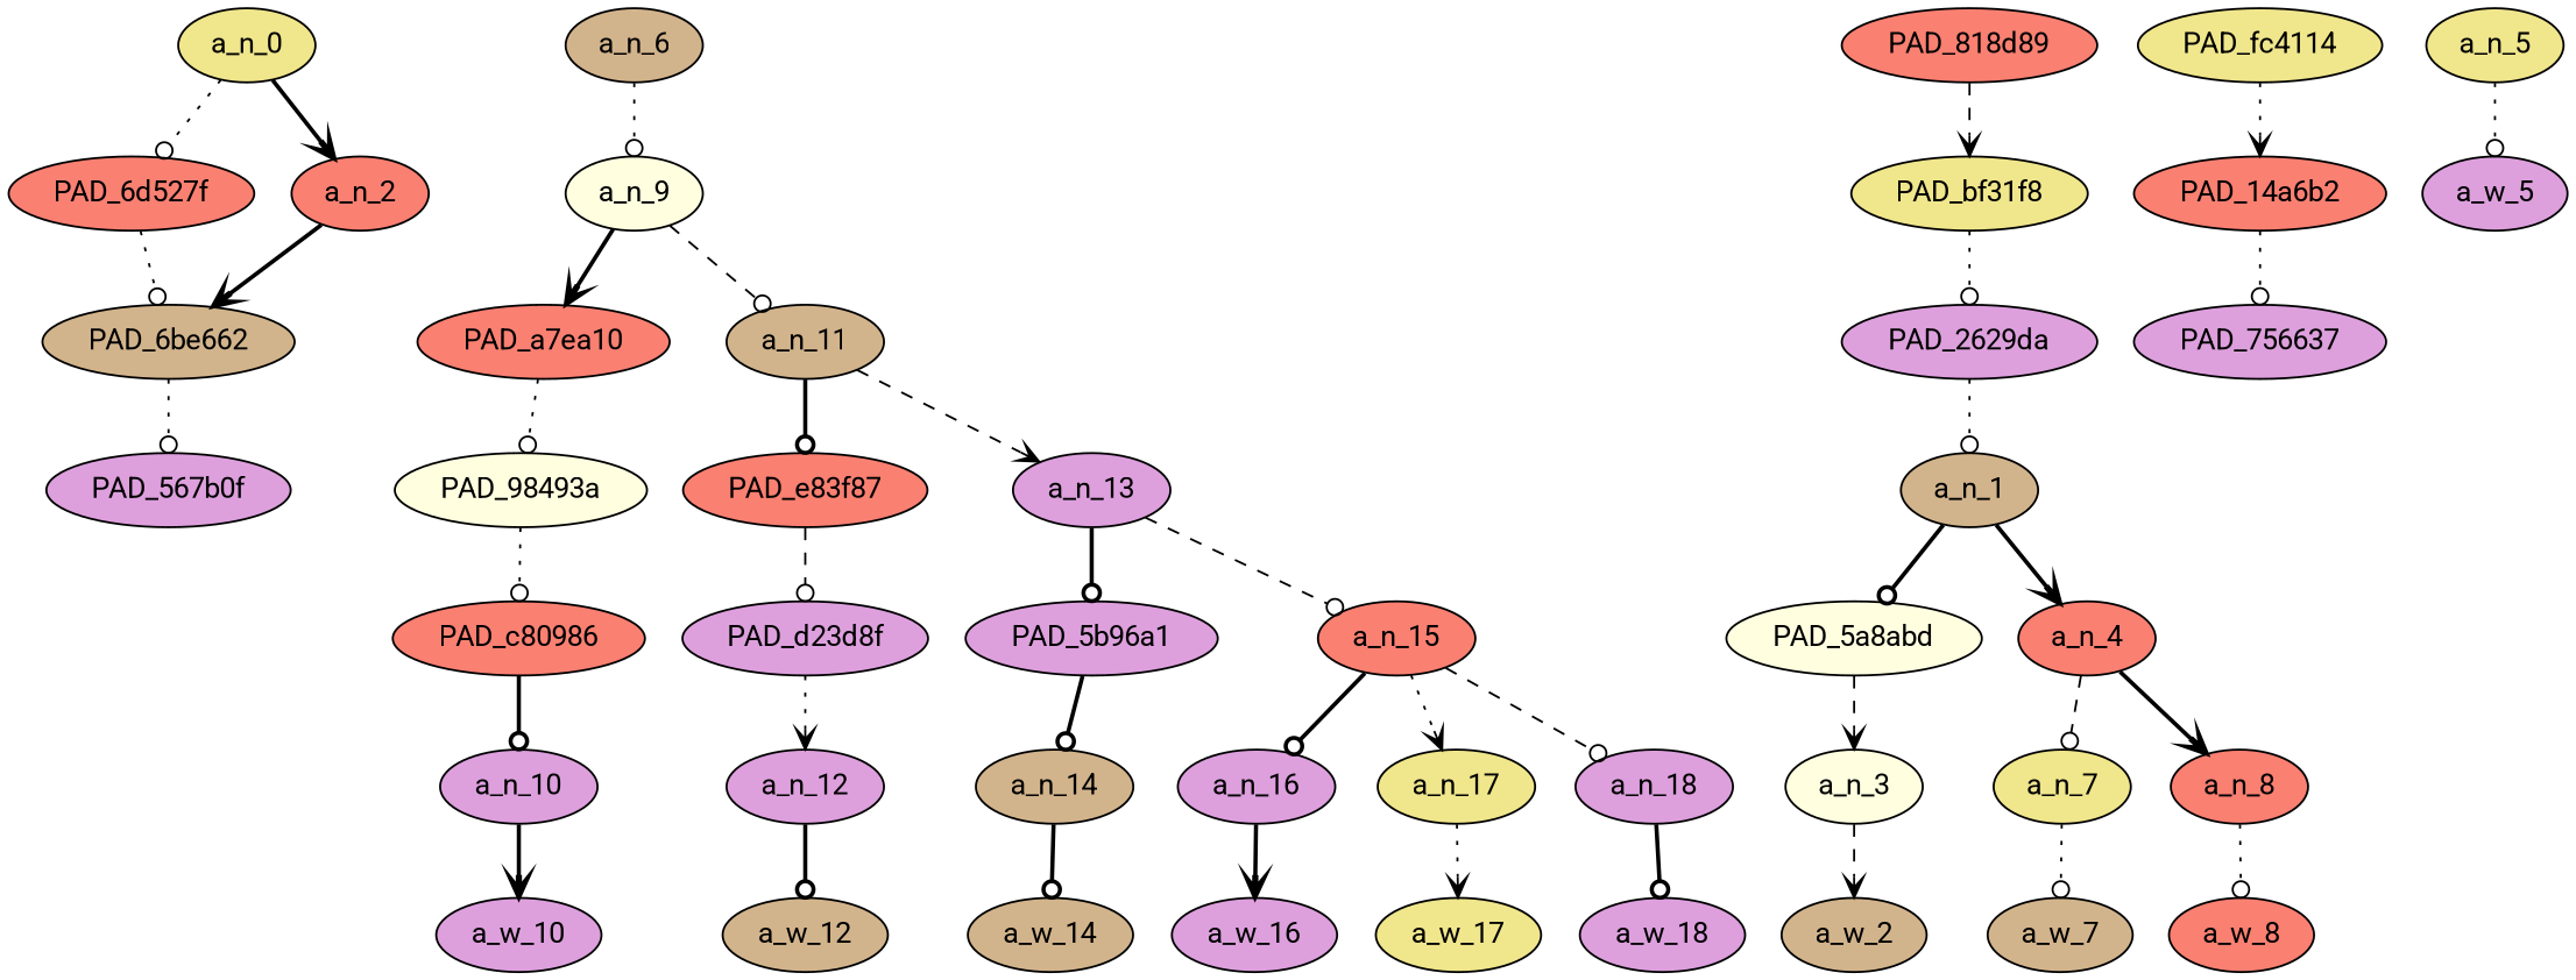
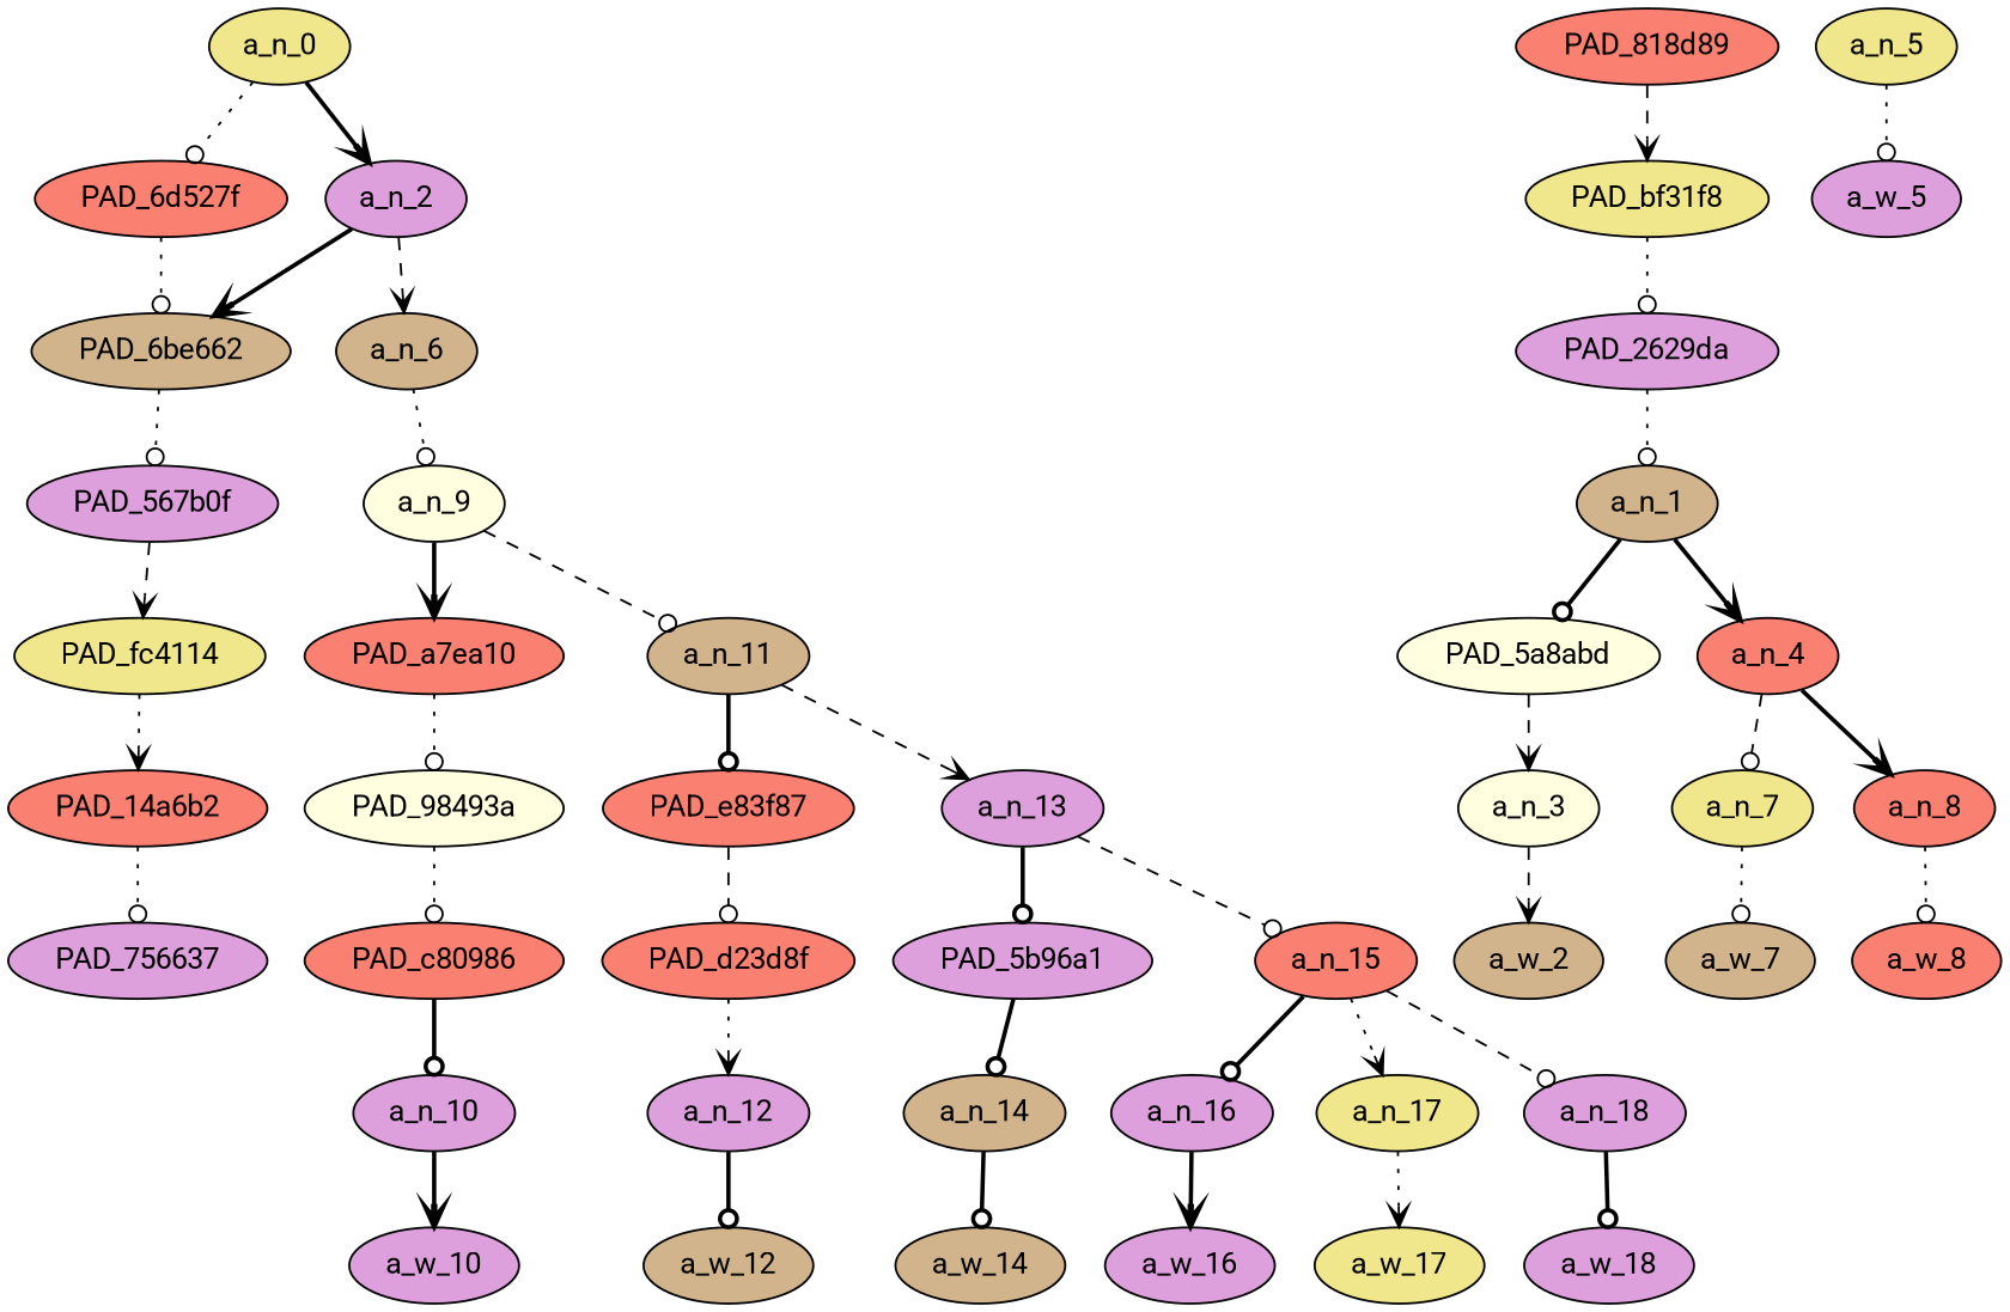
  strict digraph {
    fontname=Roboto
    node [div_dir=1 fillcolor=plum fontname=Roboto index=0 level=1 style=filled text_span="[3]" value=0.07104711]
    edge [arrowhead=odot fontname=Roboto style=dotted]
    a_n_0 [fillcolor=khaki level=8 text_span="[0, 1, 2, 3, 4, 5, 6, 7, 8, 9]" value=1.00000000]
    PAD_6d527f [fillcolor=salmon level=7 text_span="[0, 1, 2]" value=0.37873944]
-   a_n_2 [fillcolor=salmon index=1 level=7 text_span="[3, 4, 5, 6, 7, 8, 9]" value=0.62082875]
+   a_n_2 [index=1 level=7 text_span="[3, 4, 5, 6, 7, 8, 9]" value=0.62082875]
    PAD_6be662 [fillcolor=tan index=1 level=6]
    a_n_6 [fillcolor=tan index=2 level=6 text_span="[4, 5, 6, 7, 8, 9]" value=0.54958439]
    PAD_818d89 [fillcolor=salmon level=6 text_span="[0, 1, 2]" value=0.37873944]
    PAD_bf31f8 [fillcolor=khaki level=5 text_span="[0, 1, 2]" value=0.37873944]
    PAD_567b0f [index=1 level=5]
    a_n_9 [fillcolor=lightyellow index=2 level=5 text_span="[4, 5, 6, 7, 8, 9]" value=0.54953591]
    PAD_2629da [level=4 text_span="[0, 1, 2]" value=0.37873944]
    a_n_1 [fillcolor=tan level=3 text_span="[0, 1, 2]" value=0.37873944]
    PAD_5a8abd [div_dir=-1 fillcolor=lightyellow level=2 text_span="[0]" value=0.21540933]
    a_n_4 [fillcolor=salmon index=1 level=2 text_span="[1, 2]" value=0.16287950]
    a_n_3 [div_dir=-1 fillcolor=lightyellow text_span="[0]" value=0.21540933]
    a_n_7 [fillcolor=khaki index=1 text_span="[1]" value=0.08254983]
    a_n_8 [fillcolor=salmon index=2 text_span="[2]" value=0.07930113]
    n17 [div_dir=0 fillcolor=tan label=a_w_2 level=0 text_span="[0]" value=nigga]
    a_w_7 [div_dir=0 fillcolor=tan index=1 level=0 text_span="[1]" value=at]
    a_w_8 [div_dir=0 fillcolor=salmon index=2 level=0 text_span="[2]" value=work]
    PAD_fc4114 [fillcolor=khaki index=1 level=4]
    n21 [fillcolor=salmon index=2 label=PAD_a7ea10 level=4 text_span="[4]" value=0.05833769]
    a_n_11 [div_dir=-1 fillcolor=tan index=3 level=4 text_span="[5, 6, 7, 8, 9]" value=0.49114974]
    PAD_14a6b2 [fillcolor=salmon index=1 level=3]
    PAD_756637 [index=2 level=2]
    a_n_5 [fillcolor=khaki index=3]
    a_w_5 [div_dir=0 index=3 level=0 value=said]
    PAD_98493a [fillcolor=lightyellow index=2 level=3 text_span="[4]" value=0.05833769]
    PAD_e83f87 [fillcolor=salmon index=3 level=3 text_span="[5]" value=0.06851708]
    a_n_13 [div_dir=-1 index=4 level=3 text_span="[6, 7, 8, 9]" value=0.42237938]
    PAD_c80986 [fillcolor=salmon index=3 level=2 text_span="[4]" value=0.05833769]
-   PAD_d23d8f [index=4 level=2 text_span="[5]" value=0.06851708]
+   PAD_d23d8f [fillcolor=salmon index=4 level=2 text_span="[5]" value=0.06851708]
    PAD_5b96a1 [index=5 level=2 text_span="[6]" value=0.06157842]
    a_n_15 [div_dir=-1 fillcolor=salmon index=6 level=2 text_span="[7, 8, 9]" value=0.36037617]
    a_n_10 [index=4 text_span="[4]" value=0.05833769]
    a_w_10 [div_dir=0 index=4 level=0 text_span="[4]" value=i]
    a_n_12 [index=5 text_span="[5]" value=0.06851708]
    a_n_14 [fillcolor=tan index=6 text_span="[6]" value=0.06157842]
    a_n_16 [index=7 text_span="[7]" value=0.07456007]
    a_n_17 [div_dir=-1 fillcolor=khaki index=8 text_span="[8]" value=0.15259646]
    a_n_18 [div_dir=-1 index=9 text_span="[9]" value=0.13253936]
    a_w_12 [div_dir=0 fillcolor=tan index=5 level=0 text_span="[5]" value=look]
    a_w_14 [div_dir=0 fillcolor=tan index=6 level=0 text_span="[6]" value=like]
    a_w_16 [div_dir=0 index=7 level=0 text_span="[7]" value=a]
    a_w_17 [div_dir=0 fillcolor=khaki index=8 level=0 text_span="[8]" value=subway]
    a_w_18 [div_dir=0 index=9 level=0 text_span="[9]" value=surfer]
    a_n_0 -> PAD_6d527f
    a_n_0 -> a_n_2 [arrowhead=vee style=bold]
    PAD_6d527f -> PAD_6be662
    a_n_2 -> PAD_6be662 [arrowhead=vee style=bold]
+   a_n_2 -> a_n_6 [arrowhead=vee style=dashed]
    PAD_6be662 -> PAD_567b0f
    a_n_6 -> a_n_9
    PAD_818d89 -> PAD_bf31f8 [arrowhead=vee style=dashed]
    PAD_bf31f8 -> PAD_2629da
+   PAD_567b0f -> PAD_fc4114 [arrowhead=vee style=dashed]
    a_n_9 -> n21 [arrowhead=vee style=bold]
    a_n_9 -> a_n_11 [style=dashed]
    PAD_2629da -> a_n_1
    a_n_1 -> PAD_5a8abd [style=bold]
    a_n_1 -> a_n_4 [arrowhead=vee style=bold]
    PAD_5a8abd -> a_n_3 [arrowhead=vee style=dashed]
    a_n_4 -> a_n_7 [style=dashed]
    a_n_4 -> a_n_8 [arrowhead=vee style=bold]
    a_n_3 -> n17 [arrowhead=vee style=dashed]
    a_n_7 -> a_w_7
    a_n_8 -> a_w_8
    PAD_fc4114 -> PAD_14a6b2 [arrowhead=vee]
    n21 -> PAD_98493a
    a_n_11 -> PAD_e83f87 [style=bold]
    a_n_11 -> a_n_13 [arrowhead=vee style=dashed]
    PAD_14a6b2 -> PAD_756637
    a_n_5 -> a_w_5
    PAD_98493a -> PAD_c80986
    PAD_e83f87 -> PAD_d23d8f [style=dashed]
    a_n_13 -> PAD_5b96a1 [style=bold]
    a_n_13 -> a_n_15 [style=dashed]
    PAD_c80986 -> a_n_10 [style=bold]
    PAD_d23d8f -> a_n_12 [arrowhead=vee]
    PAD_5b96a1 -> a_n_14 [style=bold]
    a_n_15 -> a_n_16 [style=bold]
    a_n_15 -> a_n_17 [arrowhead=vee]
    a_n_15 -> a_n_18 [style=dashed]
    a_n_10 -> a_w_10 [arrowhead=vee style=bold]
    a_n_12 -> a_w_12 [style=bold]
    a_n_14 -> a_w_14 [style=bold]
    a_n_16 -> a_w_16 [arrowhead=vee style=bold]
    a_n_17 -> a_w_17 [arrowhead=vee]
    a_n_18 -> a_w_18 [style=bold]
  }
